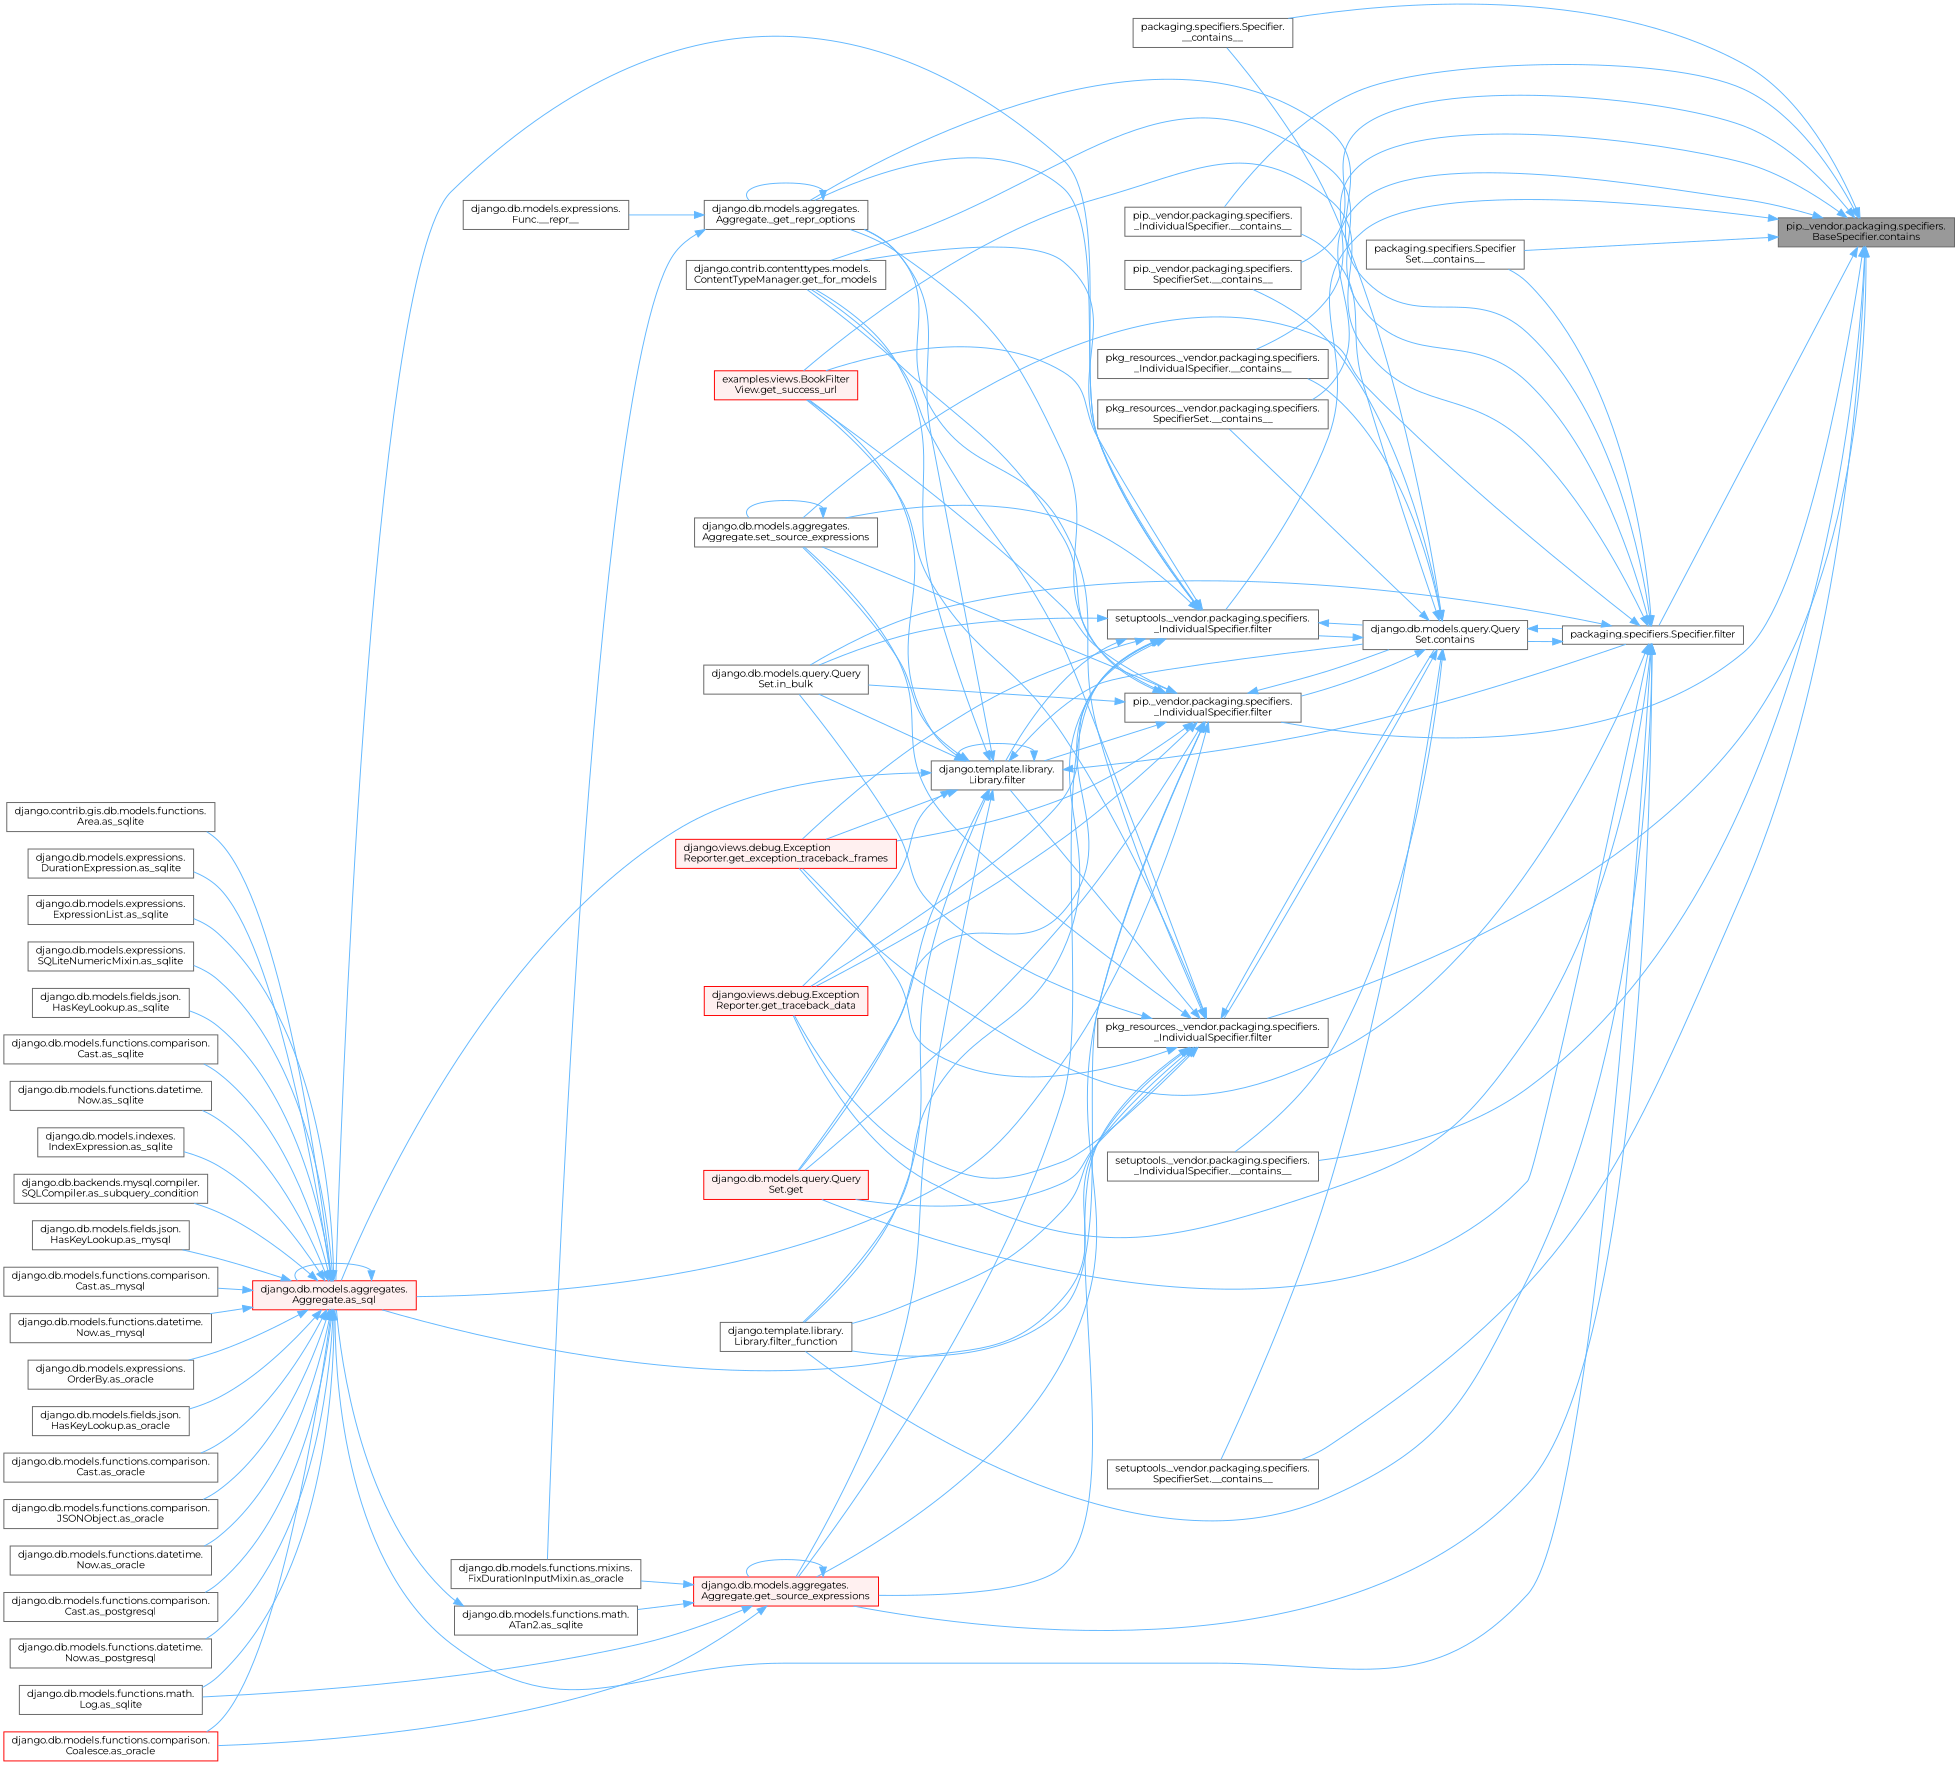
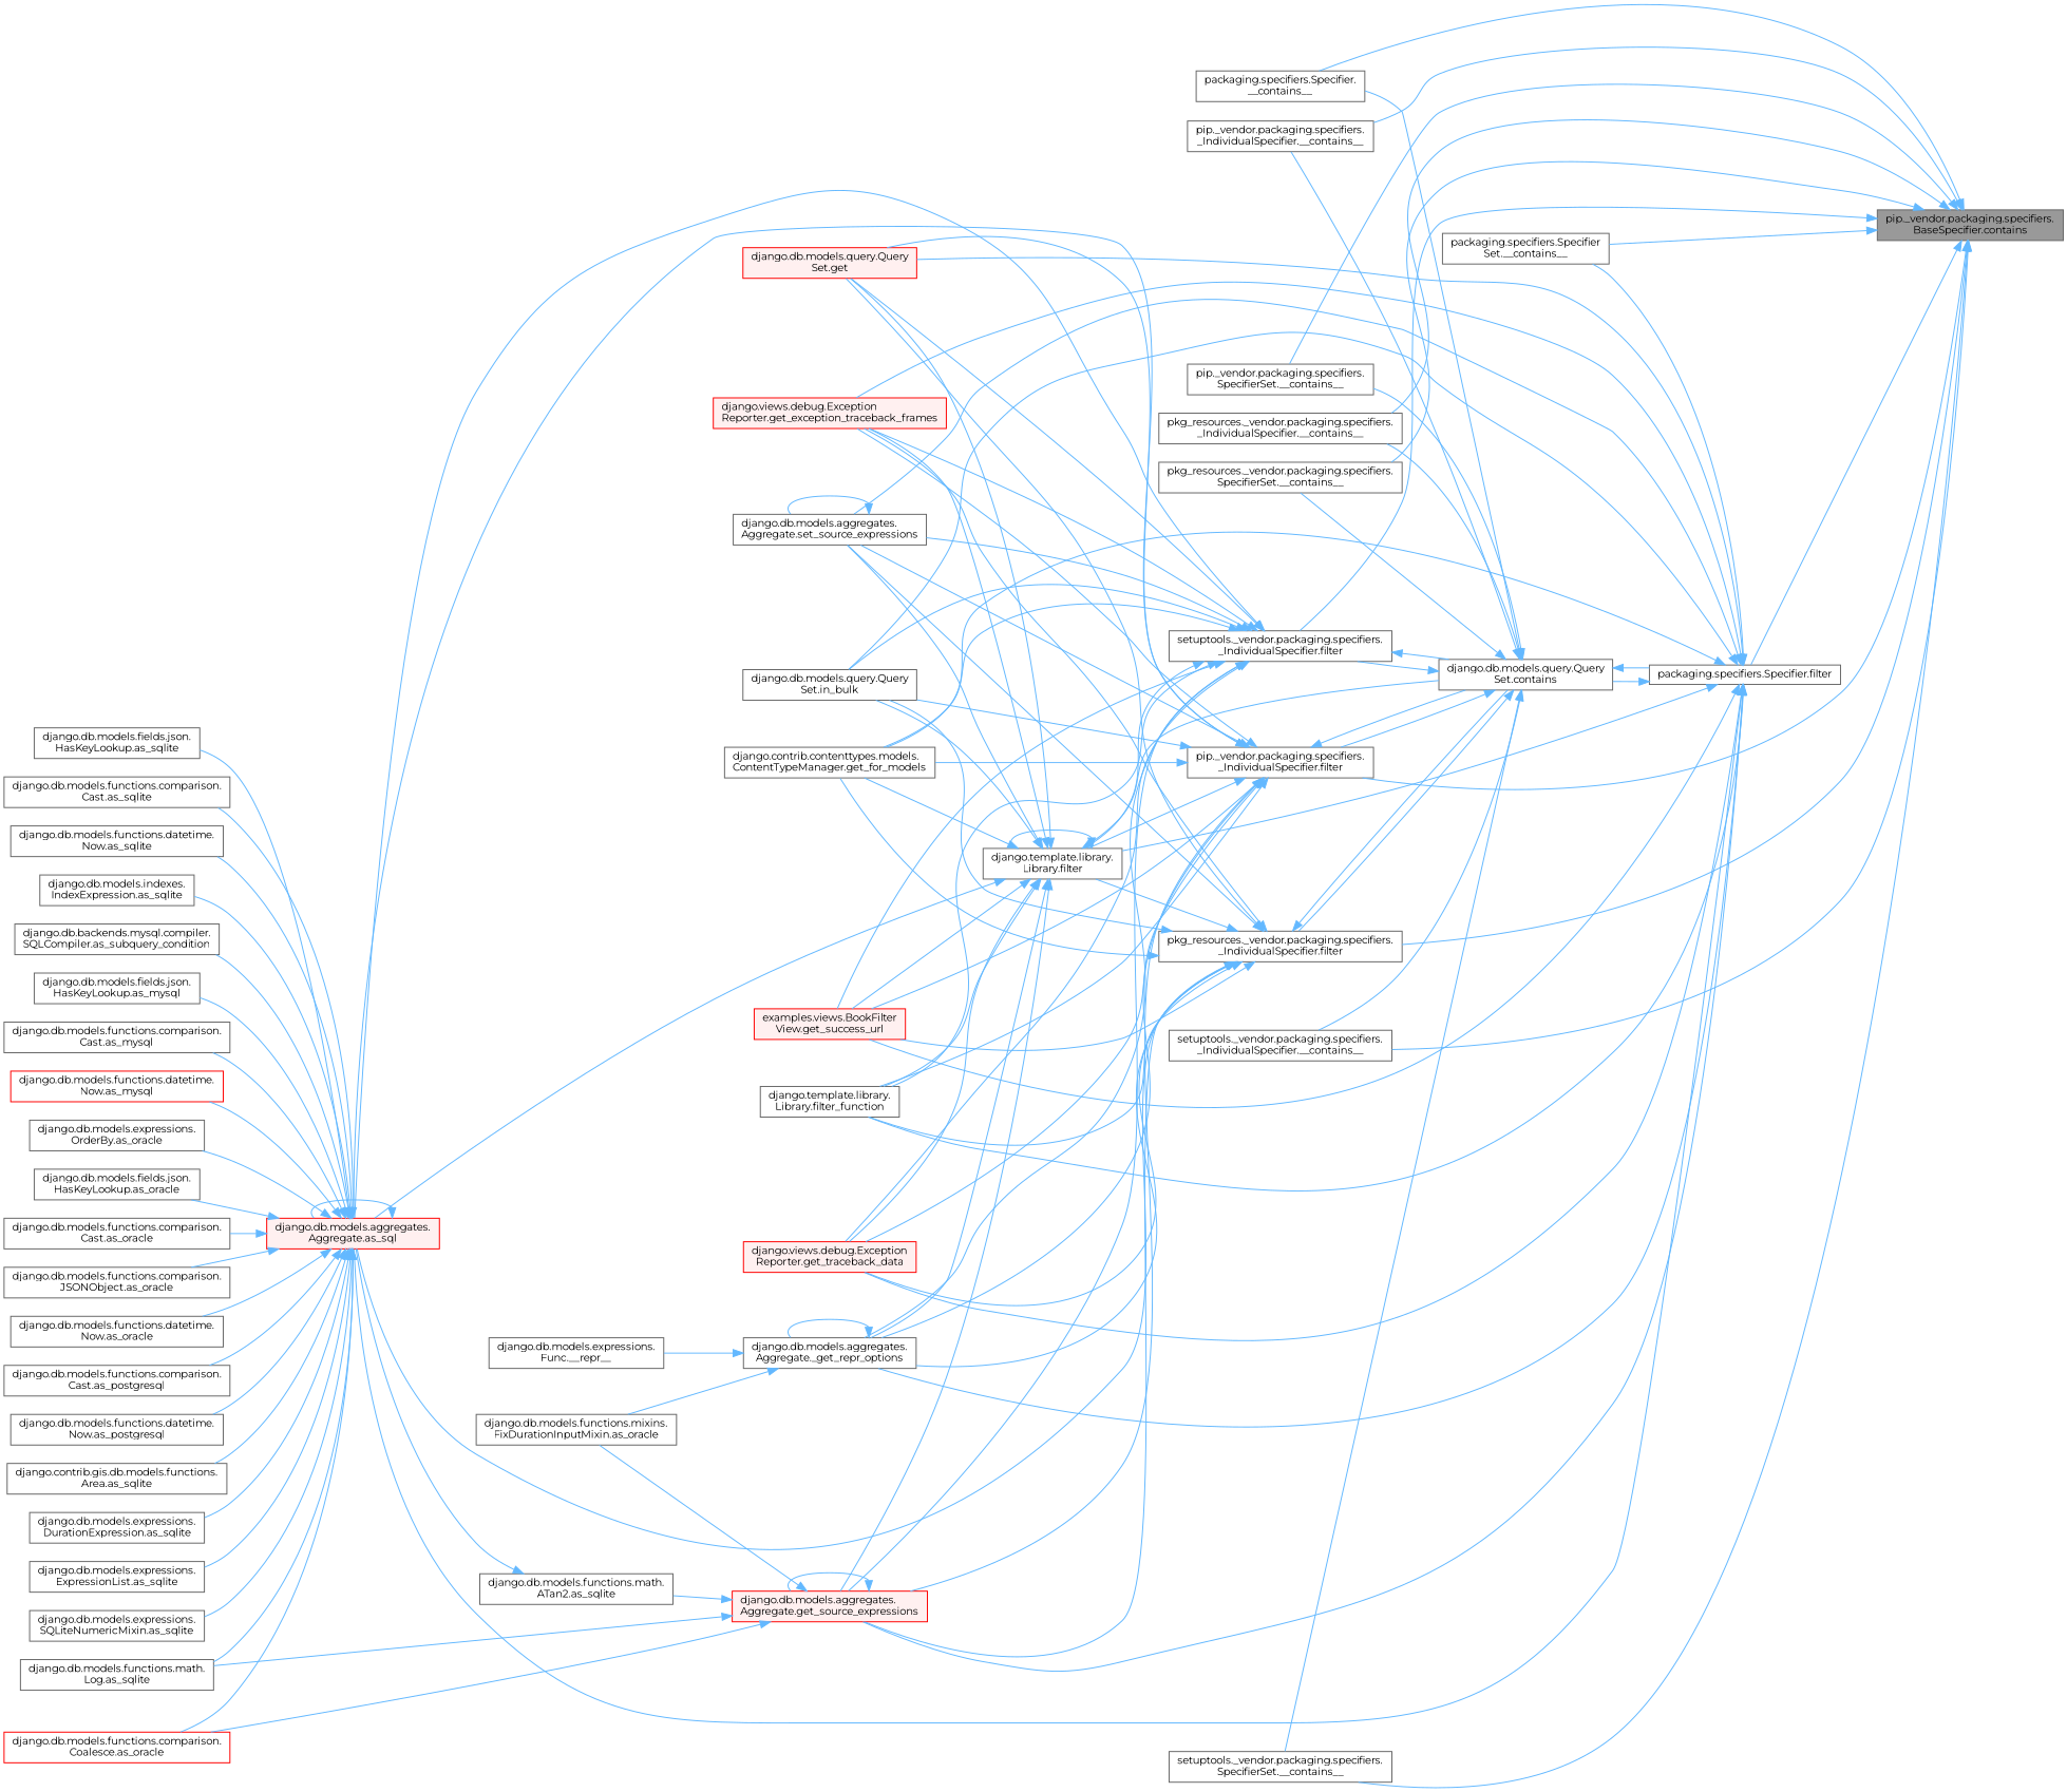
  digraph {
    fontname=Montserrat
    rankdir=RL
    node [color=grey40 fillcolor=white fontname=Montserrat fontsize=10 shape=box style=filled]
    edge [color=steelblue1 dir=back fontname=Montserrat fontsize=10 labelfontname=Helvetica labelfontsize=10 style=solid]
    n1 [color=gray40 fillcolor=grey60 fontcolor=black height=0.2 label="pip._vendor.packaging.specifiers.\lBaseSpecifier.contains" width=0.4]
    n2 [height=0.2 label="packaging.specifiers.Specifier.\l__contains__" width=0.4]
    n3 [height=0.2 label="packaging.specifiers.Specifier\lSet.__contains__" width=0.4]
    n4 [height=0.2 label="pip._vendor.packaging.specifiers.\l_IndividualSpecifier.__contains__" width=0.4]
    n5 [height=0.2 label="pip._vendor.packaging.specifiers.\lSpecifierSet.__contains__" width=0.4]
    n6 [height=0.2 label="pkg_resources._vendor.packaging.specifiers.\l_IndividualSpecifier.__contains__" width=0.4]
    n7 [height=0.2 label="pkg_resources._vendor.packaging.specifiers.\lSpecifierSet.__contains__" width=0.4]
    n8 [height=0.2 label="setuptools._vendor.packaging.specifiers.\l_IndividualSpecifier.__contains__" width=0.4]
    n9 [height=0.2 label="setuptools._vendor.packaging.specifiers.\lSpecifierSet.__contains__" width=0.4]
    n10 [height=0.2 label="packaging.specifiers.Specifier.filter" width=0.4]
    n11 [height=0.2 label="pip._vendor.packaging.specifiers.\l_IndividualSpecifier.filter" width=0.4]
    n12 [height=0.2 label="pkg_resources._vendor.packaging.specifiers.\l_IndividualSpecifier.filter" width=0.4]
    n13 [height=0.2 label="setuptools._vendor.packaging.specifiers.\l_IndividualSpecifier.filter" width=0.4]
    n14 [height=0.2 label="django.db.models.aggregates.\lAggregate._get_repr_options" width=0.4]
    n15 [color=red fillcolor="#FFF0F0" height=0.2 label="django.db.models.aggregates.\lAggregate.as_sql" width=0.4]
    n16 [height=0.2 label="django.db.models.query.Query\lSet.contains" width=0.4]
    n17 [height=0.2 label="django.template.library.\lLibrary.filter" width=0.4]
    n18 [height=0.2 label="django.template.library.\lLibrary.filter_function" width=0.4]
    n19 [color=red fillcolor="#FFF0F0" height=0.2 label="django.db.models.query.Query\lSet.get" width=0.4]
    n20 [color=red fillcolor="#FFF0F0" height=0.2 label="django.views.debug.Exception\lReporter.get_exception_traceback_frames" width=0.4]
    n21 [height=0.2 label="django.contrib.contenttypes.models.\lContentTypeManager.get_for_models" width=0.4]
    n22 [color=red fillcolor="#FFF0F0" height=0.2 label="django.db.models.aggregates.\lAggregate.get_source_expressions" width=0.4]
    n23 [color=red fillcolor="#FFF0F0" height=0.2 label="examples.views.BookFilter\lView.get_success_url" width=0.4]
    n24 [color=red fillcolor="#FFF0F0" height=0.2 label="django.views.debug.Exception\lReporter.get_traceback_data" width=0.4]
    n25 [height=0.2 label="django.db.models.query.Query\lSet.in_bulk" width=0.4]
    n26 [height=0.2 label="django.db.models.aggregates.\lAggregate.set_source_expressions" width=0.4]
    n27 [height=0.2 label="django.db.models.expressions.\lFunc.__repr__" width=0.4]
    n28 [height=0.2 label="django.db.models.functions.mixins.\lFixDurationInputMixin.as_oracle" width=0.4]
    n29 [height=0.2 label="django.db.models.fields.json.\lHasKeyLookup.as_mysql" width=0.4]
    n30 [height=0.2 label="django.db.models.functions.comparison.\lCast.as_mysql" width=0.4]
-   n31 [height=0.2 label="django.db.models.functions.datetime.\lNow.as_mysql" width=0.4]
+   n31 [color=red height=0.2 label="django.db.models.functions.datetime.\lNow.as_mysql" width=0.4]
    n32 [height=0.2 label="django.db.models.expressions.\lOrderBy.as_oracle" width=0.4]
    n33 [height=0.2 label="django.db.models.fields.json.\lHasKeyLookup.as_oracle" width=0.4]
    n34 [height=0.2 label="django.db.models.functions.comparison.\lCast.as_oracle" width=0.4]
    n35 [color=red height=0.2 label="django.db.models.functions.comparison.\lCoalesce.as_oracle" width=0.4]
    n36 [height=0.2 label="django.db.models.functions.comparison.\lJSONObject.as_oracle" width=0.4]
    n37 [height=0.2 label="django.db.models.functions.datetime.\lNow.as_oracle" width=0.4]
    n38 [height=0.2 label="django.db.models.functions.comparison.\lCast.as_postgresql" width=0.4]
    n39 [height=0.2 label="django.db.models.functions.datetime.\lNow.as_postgresql" width=0.4]
    n40 [height=0.2 label="django.contrib.gis.db.models.functions.\lArea.as_sqlite" width=0.4]
    n41 [height=0.2 label="django.db.models.expressions.\lDurationExpression.as_sqlite" width=0.4]
    n42 [height=0.2 label="django.db.models.expressions.\lExpressionList.as_sqlite" width=0.4]
    n43 [height=0.2 label="django.db.models.expressions.\lSQLiteNumericMixin.as_sqlite" width=0.4]
    n44 [height=0.2 label="django.db.models.fields.json.\lHasKeyLookup.as_sqlite" width=0.4]
    n45 [height=0.2 label="django.db.models.functions.comparison.\lCast.as_sqlite" width=0.4]
    n46 [height=0.2 label="django.db.models.functions.datetime.\lNow.as_sqlite" width=0.4]
    n47 [height=0.2 label="django.db.models.functions.math.\lLog.as_sqlite" width=0.4]
    n48 [height=0.2 label="django.db.models.indexes.\lIndexExpression.as_sqlite" width=0.4]
    n49 [height=0.2 label="django.db.backends.mysql.compiler.\lSQLCompiler.as_subquery_condition" width=0.4]
    n50 [height=0.2 label="django.db.models.functions.math.\lATan2.as_sqlite" width=0.4]
    n1 -> n2
    n1 -> n3
    n1 -> n4
    n1 -> n5
    n1 -> n6
    n1 -> n7
    n1 -> n8
    n1 -> n9
    n1 -> n10
    n1 -> n11
    n1 -> n12
    n1 -> n13
    n10 -> n3
    n10 -> n14
    n10 -> n15
    n10 -> n16
-   n17 -> n10
+   n10 -> n17
    n10 -> n18
    n10 -> n19
    n10 -> n20
    n10 -> n21
    n10 -> n22
    n10 -> n23
    n10 -> n24
    n10 -> n25
    n10 -> n26
    n11 -> n14
    n11 -> n15
    n11 -> n16
    n11 -> n17
    n11 -> n18
    n11 -> n19
    n11 -> n20
    n11 -> n21
    n11 -> n22
    n11 -> n23
    n11 -> n24
    n11 -> n25
    n11 -> n26
    n12 -> n14
    n12 -> n15
    n12 -> n16
    n12 -> n17
    n12 -> n18
    n12 -> n19
    n12 -> n20
    n12 -> n21
    n12 -> n22
    n12 -> n23
    n12 -> n24
    n12 -> n25
    n12 -> n26
    n13 -> n14
    n13 -> n15
    n13 -> n16
    n13 -> n17
    n13 -> n18
    n13 -> n19
    n13 -> n20
    n13 -> n21
    n13 -> n22
    n13 -> n23
    n13 -> n24
    n13 -> n25
    n13 -> n26
    n14 -> n14
    n14 -> n27
    n14 -> n28
    n15 -> n15
    n15 -> n29
    n15 -> n30
    n15 -> n31
    n15 -> n32
    n15 -> n33
    n15 -> n34
    n15 -> n35
    n15 -> n36
    n15 -> n37
    n15 -> n38
    n15 -> n39
    n15 -> n40
    n15 -> n41
    n15 -> n42
    n15 -> n43
    n15 -> n44
    n15 -> n45
    n15 -> n46
    n15 -> n47
    n15 -> n48
    n15 -> n49
    n16 -> n2
    n16 -> n4
    n16 -> n5
    n16 -> n6
    n16 -> n7
    n16 -> n8
    n16 -> n9
    n16 -> n10
    n16 -> n11
    n16 -> n12
    n16 -> n13
    n17 -> n14
    n17 -> n15
    n17 -> n16
    n17 -> n17
    n17 -> n18
    n17 -> n19
    n17 -> n20
    n17 -> n21
    n17 -> n22
    n17 -> n23
    n17 -> n24
    n17 -> n25
    n17 -> n26
    n22 -> n22
    n22 -> n28
    n22 -> n35
    n22 -> n47
    n22 -> n50
    n26 -> n26
    n50 -> n15
  }
